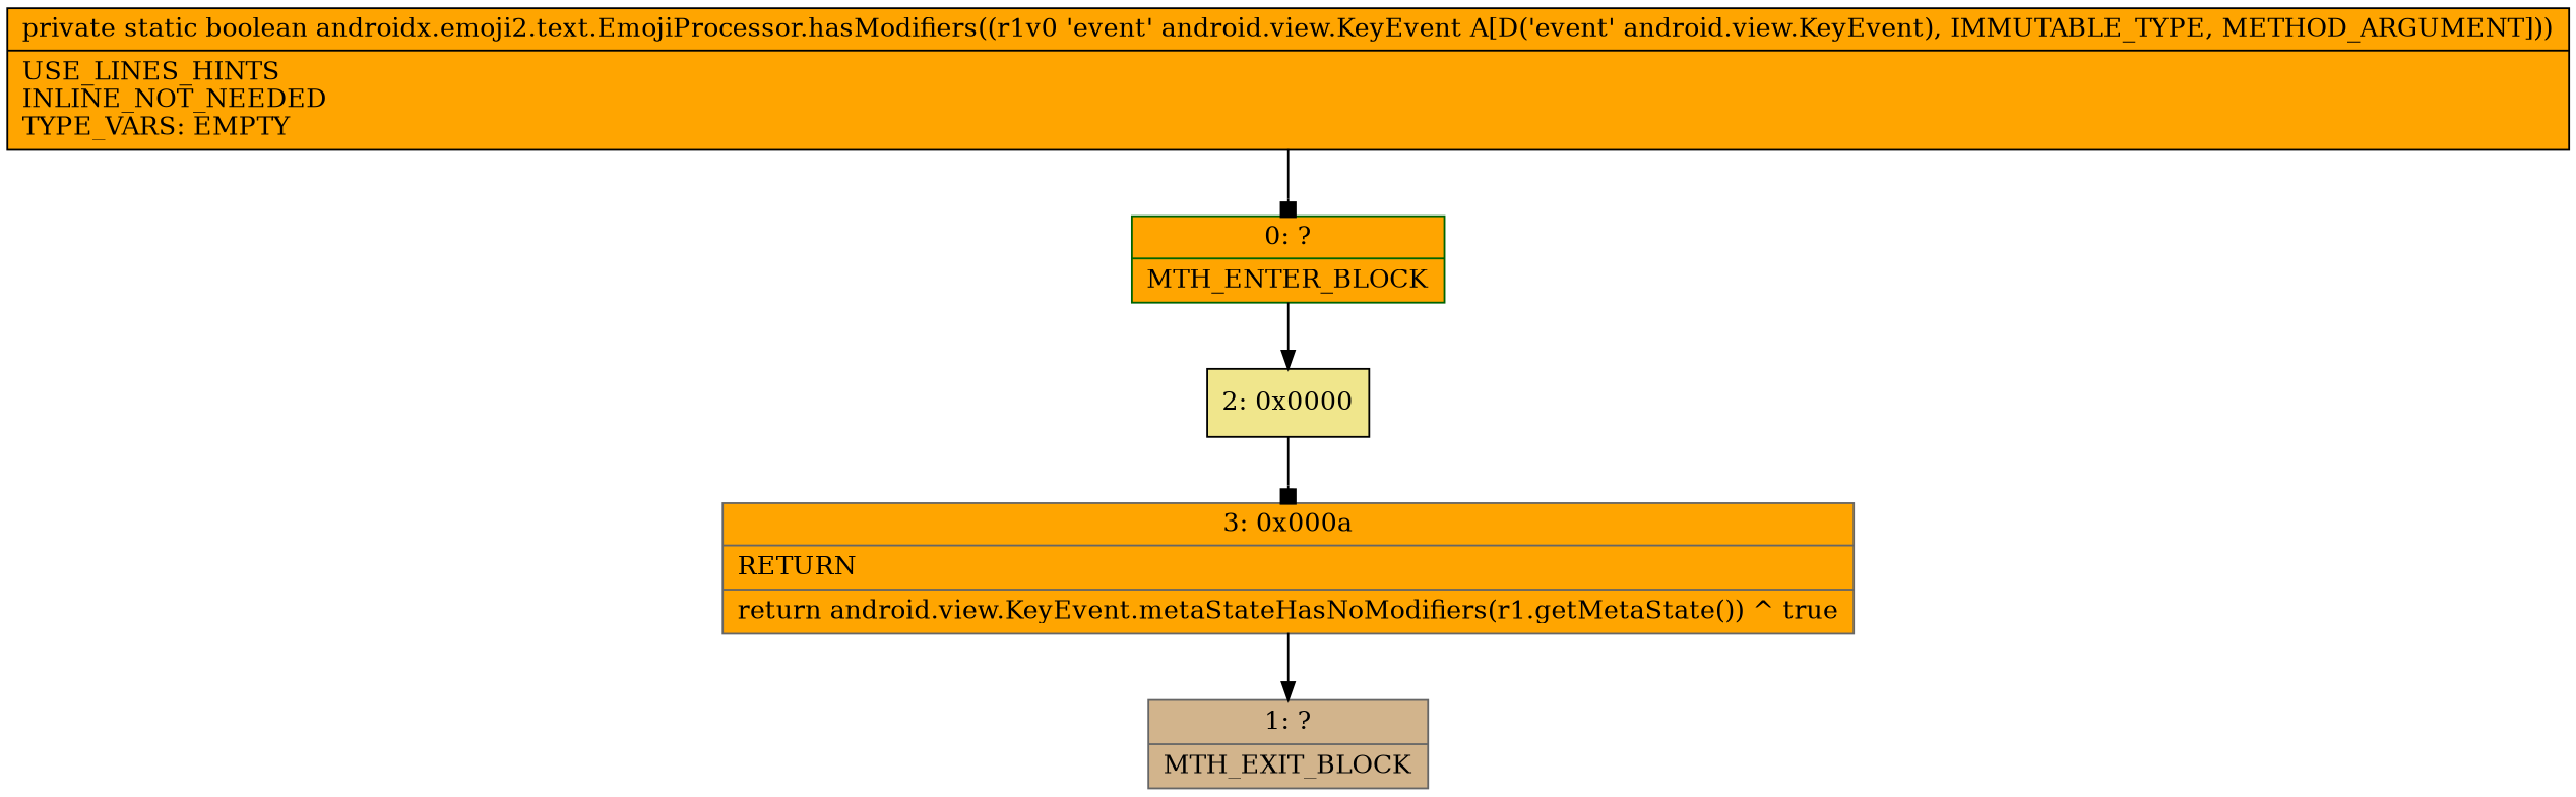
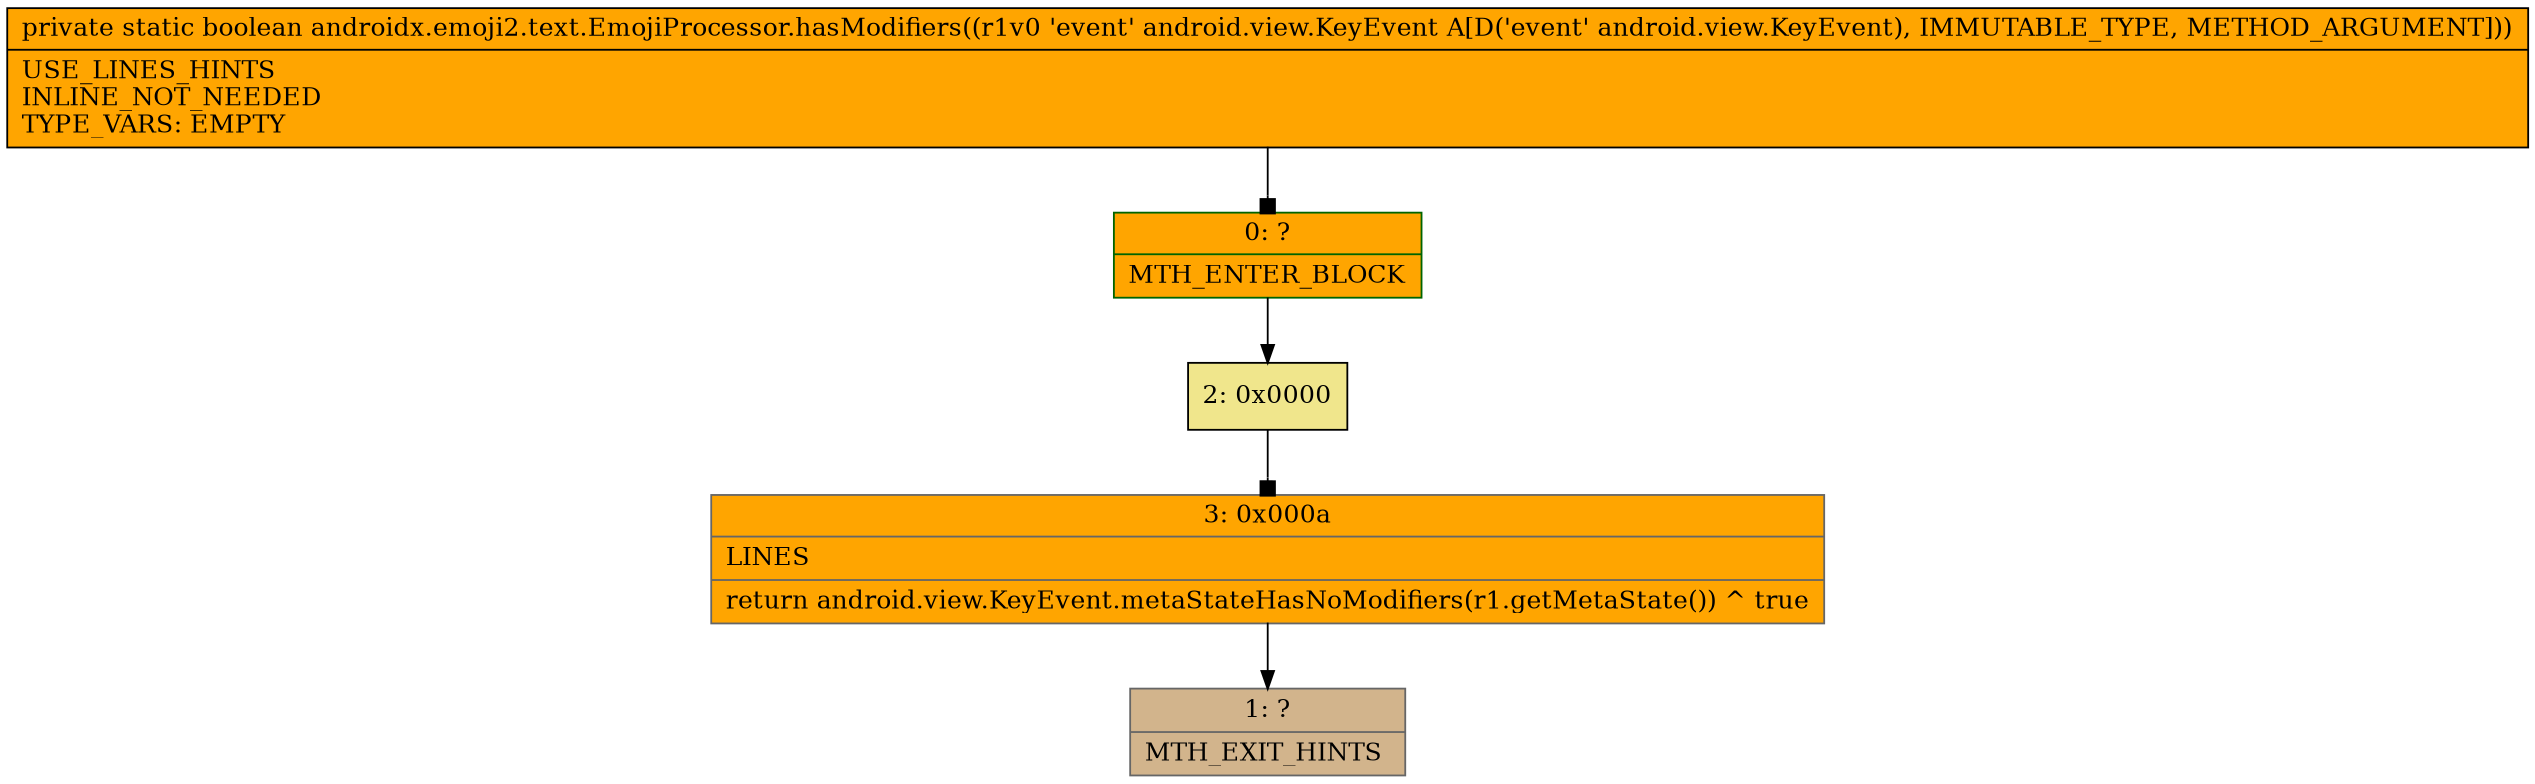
  digraph {
    node [color=black fillcolor=orange shape=record style=filled]
    edge [arrowhead=normal]
    n1 [color=darkgreen label="{0\:\ ?|MTH_ENTER_BLOCK\l}"]
    n2 [fillcolor=khaki label="{2\:\ 0x0000}"]
-   n3 [color=gray40 label="{3\:\ 0x000a|RETURN\l|return android.view.KeyEvent.metaStateHasNoModifiers(r1.getMetaState()) ^ true\l}"]
-   n4 [color=gray40 fillcolor=tan label="{1\:\ ?|MTH_EXIT_BLOCK\l}"]
+   n3 [color=gray40 label="{3\:\ 0x000a|LINES\l|return android.view.KeyEvent.metaStateHasNoModifiers(r1.getMetaState()) ^ true\l}"]
+   n4 [color=gray40 fillcolor=tan label="{1\:\ ?|MTH_EXIT_HINTS\l}"]
    n5 [label="{private static boolean androidx.emoji2.text.EmojiProcessor.hasModifiers((r1v0 'event' android.view.KeyEvent A[D('event' android.view.KeyEvent), IMMUTABLE_TYPE, METHOD_ARGUMENT]))  | USE_LINES_HINTS\lINLINE_NOT_NEEDED\lTYPE_VARS: EMPTY\l}"]
    n1 -> n2
    n2 -> n3 [arrowhead=box]
    n3 -> n4
    n5 -> n1 [arrowhead=box]
  }
